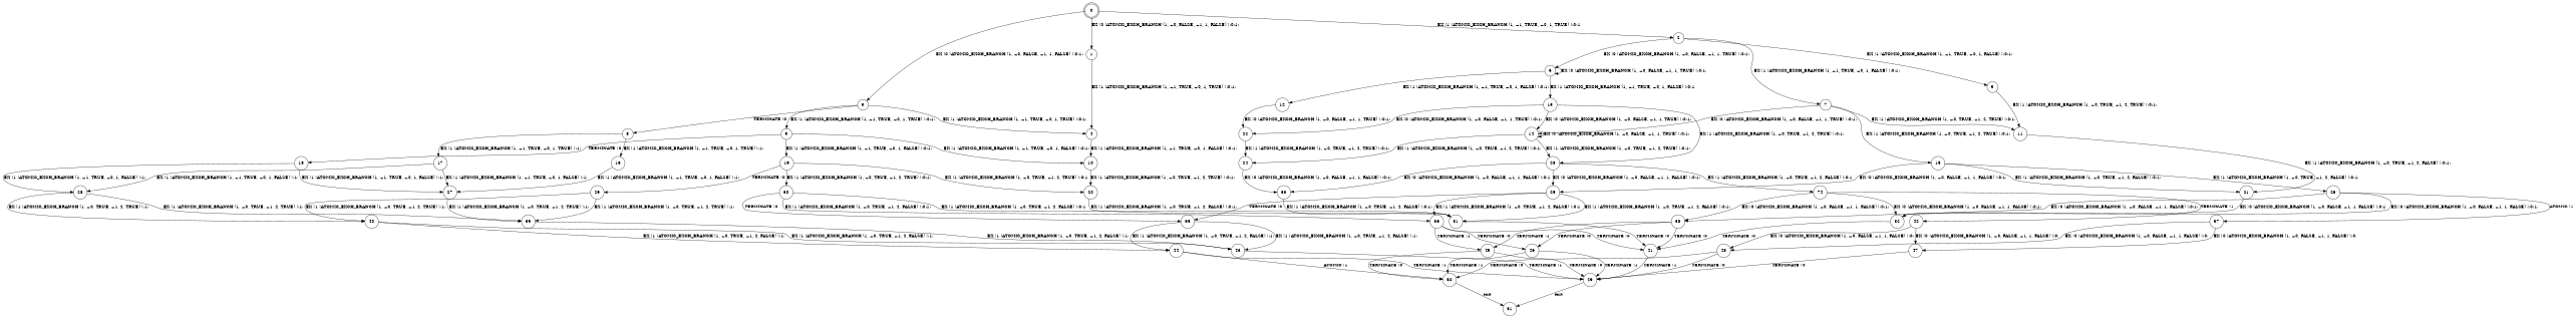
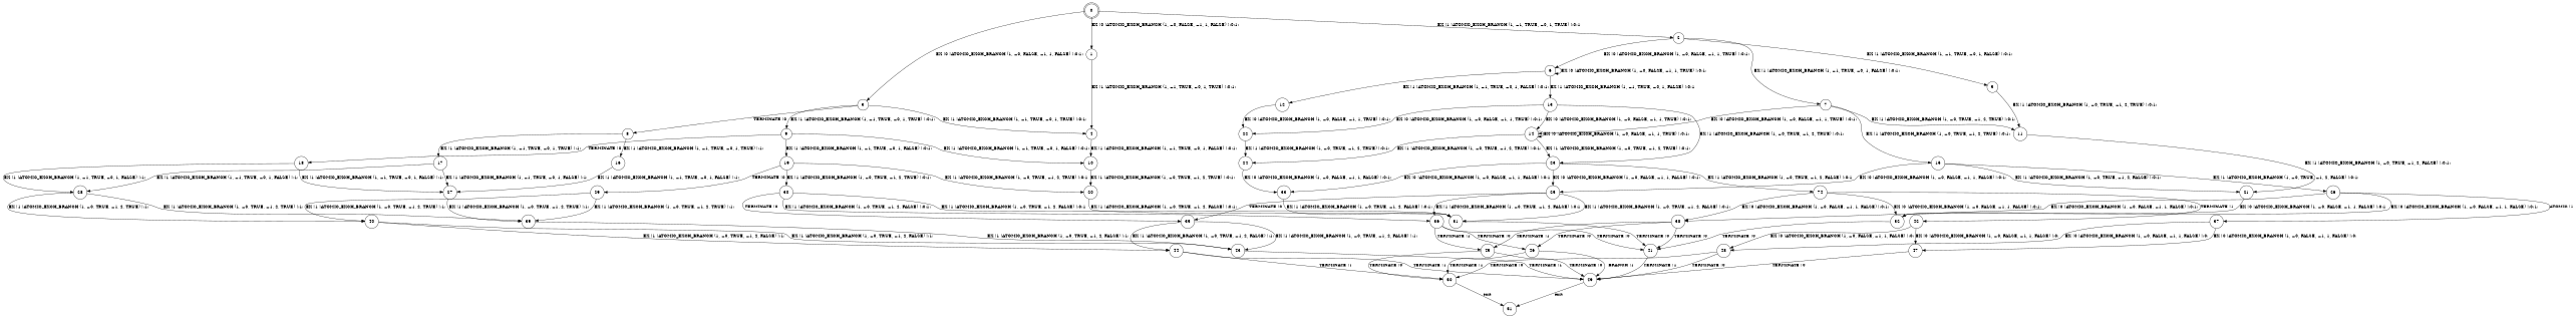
  digraph {
    node [shape=circle]
    0 [peripheries=2]
    1
    2
    3
    4
    5
    6
    7
    8
    9
    10
    11
    12
    13
    14
    15
    16
    17
    18
    19
    20
    21
    22
    23
    24
    25
    26
    27
    28
    29
    30
    31
    32
    33
    n35 [label=74]
    35
    36
    37
    38
    39
    40
    41
    42
    43
    44
    45
    46
    47
    48
    49
    50
    51
    0 -> 1 [label="EX !0 !ATOMIC_EXCH_BRANCH (1, +0, FALSE, +1, 1, FALSE) !:0:1:"]
    0 -> 2 [label="EX !1 !ATOMIC_EXCH_BRANCH (1, +1, TRUE, +0, 1, TRUE) !:0:1:"]
    0 -> 3 [label="EX !0 !ATOMIC_EXCH_BRANCH (1, +0, FALSE, +1, 1, FALSE) !:0:1:"]
    1 -> 4 [label="EX !1 !ATOMIC_EXCH_BRANCH (1, +1, TRUE, +0, 1, TRUE) !:0:1:"]
    2 -> 5 [label="EX !1 !ATOMIC_EXCH_BRANCH (1, +1, TRUE, +0, 1, FALSE) !:0:1:"]
    2 -> 6 [label="EX !0 !ATOMIC_EXCH_BRANCH (1, +0, FALSE, +1, 1, TRUE) !:0:1:"]
    2 -> 7 [label="EX !1 !ATOMIC_EXCH_BRANCH (1, +1, TRUE, +0, 1, FALSE) !:0:1:"]
    3 -> 4 [label="EX !1 !ATOMIC_EXCH_BRANCH (1, +1, TRUE, +0, 1, TRUE) !:0:1:"]
    3 -> 8 [label="TERMINATE !0"]
    3 -> 9 [label="EX !1 !ATOMIC_EXCH_BRANCH (1, +1, TRUE, +0, 1, TRUE) !:0:1:"]
    4 -> 10 [label="EX !1 !ATOMIC_EXCH_BRANCH (1, +1, TRUE, +0, 1, FALSE) !:0:1:"]
    5 -> 11 [label="EX !1 !ATOMIC_EXCH_BRANCH (1, +0, TRUE, +1, 2, TRUE) !:0:1:"]
    6 -> 6 [label="EX !0 !ATOMIC_EXCH_BRANCH (1, +0, FALSE, +1, 1, TRUE) !:0:1:"]
    6 -> 12 [label="EX !1 !ATOMIC_EXCH_BRANCH (1, +1, TRUE, +0, 1, FALSE) !:0:1:"]
    6 -> 13 [label="EX !1 !ATOMIC_EXCH_BRANCH (1, +1, TRUE, +0, 1, FALSE) !:0:1:"]
    7 -> 11 [label="EX !1 !ATOMIC_EXCH_BRANCH (1, +0, TRUE, +1, 2, TRUE) !:0:1:"]
    7 -> 14 [label="EX !0 !ATOMIC_EXCH_BRANCH (1, +0, FALSE, +1, 1, TRUE) !:0:1:"]
    7 -> 15 [label="EX !1 !ATOMIC_EXCH_BRANCH (1, +0, TRUE, +1, 2, TRUE) !:0:1:"]
    8 -> 16 [label="EX !1 !ATOMIC_EXCH_BRANCH (1, +1, TRUE, +0, 1, TRUE) !:1:"]
    8 -> 17 [label="EX !1 !ATOMIC_EXCH_BRANCH (1, +1, TRUE, +0, 1, TRUE) !:1:"]
    9 -> 10 [label="EX !1 !ATOMIC_EXCH_BRANCH (1, +1, TRUE, +0, 1, FALSE) !:0:1:"]
    9 -> 18 [label="TERMINATE !0"]
    9 -> 19 [label="EX !1 !ATOMIC_EXCH_BRANCH (1, +1, TRUE, +0, 1, FALSE) !:0:1:"]
    10 -> 20 [label="EX !1 !ATOMIC_EXCH_BRANCH (1, +0, TRUE, +1, 2, TRUE) !:0:1:"]
    11 -> 21 [label="EX !1 !ATOMIC_EXCH_BRANCH (1, +0, TRUE, +1, 2, FALSE) !:0:1:"]
    12 -> 22 [label="EX !0 !ATOMIC_EXCH_BRANCH (1, +0, FALSE, +1, 1, TRUE) !:0:1:"]
    13 -> 14 [label="EX !0 !ATOMIC_EXCH_BRANCH (1, +0, FALSE, +1, 1, TRUE) !:0:1:"]
    13 -> 22 [label="EX !0 !ATOMIC_EXCH_BRANCH (1, +0, FALSE, +1, 1, TRUE) !:0:1:"]
    13 -> 23 [label="EX !1 !ATOMIC_EXCH_BRANCH (1, +0, TRUE, +1, 2, TRUE) !:0:1:"]
    14 -> 14 [label="EX !0 !ATOMIC_EXCH_BRANCH (1, +0, FALSE, +1, 1, TRUE) !:0:1:"]
    14 -> 23 [label="EX !1 !ATOMIC_EXCH_BRANCH (1, +0, TRUE, +1, 2, TRUE) !:0:1:"]
    14 -> 24 [label="EX !1 !ATOMIC_EXCH_BRANCH (1, +0, TRUE, +1, 2, TRUE) !:0:1:"]
    15 -> 21 [label="EX !1 !ATOMIC_EXCH_BRANCH (1, +0, TRUE, +1, 2, FALSE) !:0:1:"]
    15 -> 25 [label="EX !0 !ATOMIC_EXCH_BRANCH (1, +0, FALSE, +1, 1, FALSE) !:0:1:"]
    15 -> 26 [label="EX !1 !ATOMIC_EXCH_BRANCH (1, +0, TRUE, +1, 2, FALSE) !:0:1:"]
    16 -> 27 [label="EX !1 !ATOMIC_EXCH_BRANCH (1, +1, TRUE, +0, 1, FALSE) !:1:"]
    17 -> 27 [label="EX !1 !ATOMIC_EXCH_BRANCH (1, +1, TRUE, +0, 1, FALSE) !:1:"]
    17 -> 28 [label="EX !1 !ATOMIC_EXCH_BRANCH (1, +1, TRUE, +0, 1, FALSE) !:1:"]
    18 -> 27 [label="EX !1 !ATOMIC_EXCH_BRANCH (1, +1, TRUE, +0, 1, FALSE) !:1:"]
    18 -> 28 [label="EX !1 !ATOMIC_EXCH_BRANCH (1, +1, TRUE, +0, 1, FALSE) !:1:"]
    19 -> 20 [label="EX !1 !ATOMIC_EXCH_BRANCH (1, +0, TRUE, +1, 2, TRUE) !:0:1:"]
    19 -> 29 [label="TERMINATE !0"]
    19 -> 30 [label="EX !1 !ATOMIC_EXCH_BRANCH (1, +0, TRUE, +1, 2, TRUE) !:0:1:"]
    20 -> 31 [label="EX !1 !ATOMIC_EXCH_BRANCH (1, +0, TRUE, +1, 2, FALSE) !:0:1:"]
    21 -> 32 [label="EX !0 !ATOMIC_EXCH_BRANCH (1, +0, FALSE, +1, 1, FALSE) !:0:1:"]
    22 -> 24 [label="EX !1 !ATOMIC_EXCH_BRANCH (1, +0, TRUE, +1, 2, TRUE) !:0:1:"]
    23 -> 25 [label="EX !0 !ATOMIC_EXCH_BRANCH (1, +0, FALSE, +1, 1, FALSE) !:0:1:"]
    23 -> 33 [label="EX !0 !ATOMIC_EXCH_BRANCH (1, +0, FALSE, +1, 1, FALSE) !:0:1:"]
    23 -> n35 [label="EX !1 !ATOMIC_EXCH_BRANCH (1, +0, TRUE, +1, 2, FALSE) !:0:1:"]
    24 -> 33 [label="EX !0 !ATOMIC_EXCH_BRANCH (1, +0, FALSE, +1, 1, FALSE) !:0:1:"]
    25 -> 31 [label="EX !1 !ATOMIC_EXCH_BRANCH (1, +0, TRUE, +1, 2, FALSE) !:0:1:"]
    25 -> 35 [label="TERMINATE !0"]
    25 -> 36 [label="EX !1 !ATOMIC_EXCH_BRANCH (1, +0, TRUE, +1, 2, FALSE) !:0:1:"]
    26 -> 32 [label="EX !0 !ATOMIC_EXCH_BRANCH (1, +0, FALSE, +1, 1, FALSE) !:0:1:"]
    26 -> 37 [label="ATOMIC !1"]
    26 -> 38 [label="EX !0 !ATOMIC_EXCH_BRANCH (1, +0, FALSE, +1, 1, FALSE) !:0:1:"]
    27 -> 39 [label="EX !1 !ATOMIC_EXCH_BRANCH (1, +0, TRUE, +1, 2, TRUE) !:1:"]
    28 -> 39 [label="EX !1 !ATOMIC_EXCH_BRANCH (1, +0, TRUE, +1, 2, TRUE) !:1:"]
    28 -> 40 [label="EX !1 !ATOMIC_EXCH_BRANCH (1, +0, TRUE, +1, 2, TRUE) !:1:"]
    29 -> 39 [label="EX !1 !ATOMIC_EXCH_BRANCH (1, +0, TRUE, +1, 2, TRUE) !:1:"]
    29 -> 40 [label="EX !1 !ATOMIC_EXCH_BRANCH (1, +0, TRUE, +1, 2, TRUE) !:1:"]
    30 -> 31 [label="EX !1 !ATOMIC_EXCH_BRANCH (1, +0, TRUE, +1, 2, FALSE) !:0:1:"]
    30 -> 35 [label="TERMINATE !0"]
    30 -> 36 [label="EX !1 !ATOMIC_EXCH_BRANCH (1, +0, TRUE, +1, 2, FALSE) !:0:1:"]
    31 -> 41 [label="TERMINATE !0"]
    32 -> 41 [label="TERMINATE !0"]
    33 -> 31 [label="EX !1 !ATOMIC_EXCH_BRANCH (1, +0, TRUE, +1, 2, FALSE) !:0:1:"]
    n35 -> 32 [label="EX !0 !ATOMIC_EXCH_BRANCH (1, +0, FALSE, +1, 1, FALSE) !:0:1:"]
    n35 -> 38 [label="EX !0 !ATOMIC_EXCH_BRANCH (1, +0, FALSE, +1, 1, FALSE) !:0:1:"]
    n35 -> 42 [label="TERMINATE !1"]
    35 -> 43 [label="EX !1 !ATOMIC_EXCH_BRANCH (1, +0, TRUE, +1, 2, FALSE) !:1:"]
    35 -> 44 [label="EX !1 !ATOMIC_EXCH_BRANCH (1, +0, TRUE, +1, 2, FALSE) !:1:"]
    36 -> 41 [label="TERMINATE !0"]
    36 -> 45 [label="TERMINATE !1"]
    36 -> 46 [label="TERMINATE !0"]
    37 -> 47 [label="EX !0 !ATOMIC_EXCH_BRANCH (1, +0, FALSE, +1, 1, FALSE) !:0:"]
    37 -> 48 [label="EX !0 !ATOMIC_EXCH_BRANCH (1, +0, FALSE, +1, 1, FALSE) !:0:"]
    38 -> 41 [label="TERMINATE !0"]
    38 -> 45 [label="TERMINATE !1"]
    38 -> 46 [label="TERMINATE !0"]
    39 -> 43 [label="EX !1 !ATOMIC_EXCH_BRANCH (1, +0, TRUE, +1, 2, FALSE) !:1:"]
    40 -> 43 [label="EX !1 !ATOMIC_EXCH_BRANCH (1, +0, TRUE, +1, 2, FALSE) !:1:"]
    40 -> 44 [label="EX !1 !ATOMIC_EXCH_BRANCH (1, +0, TRUE, +1, 2, FALSE) !:1:"]
    41 -> 49 [label="TERMINATE !1"]
    42 -> 47 [label="EX !0 !ATOMIC_EXCH_BRANCH (1, +0, FALSE, +1, 1, FALSE) !:0:"]
    42 -> 48 [label="EX !0 !ATOMIC_EXCH_BRANCH (1, +0, FALSE, +1, 1, FALSE) !:0:"]
    43 -> 49 [label="TERMINATE !1"]
    44 -> 49 [label="TERMINATE !1"]
-   44 -> 50 [label="ATOMIC !1"]
+   44 -> 50 [label="TERMINATE !1"]
    45 -> 49 [label="TERMINATE !0"]
    45 -> 50 [label="TERMINATE !0"]
-   46 -> 49 [label="TERMINATE !1"]
+   46 -> 49 [label="BRANCH !1"]
    46 -> 50 [label="TERMINATE !1"]
    47 -> 49 [label="TERMINATE !0"]
    48 -> 49 [label="TERMINATE !0"]
    48 -> 50 [label="TERMINATE !0"]
    49 -> 51 [label=exit]
    50 -> 51 [label=exit]
  }
